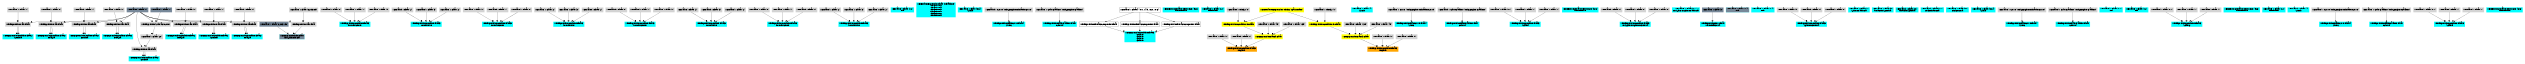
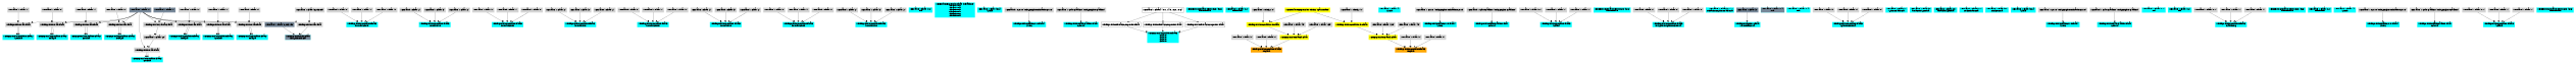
  digraph {
    fontname="DejaVu Serif"
    node [color=lightgray fontname="DejaVu Serif" shape=box style=filled]
    edge [fontname="DejaVu Serif" headlabel=0]
    n1 [color=cyan label="VFXExpressionCombine Float2\nCount_a"]
    n2 [label="VFXExpressionMax Float"]
    n3 [label="VFXValue`1 Float (1)"]
    n4 [color=lightslategray label="VFXValue`1 Float (0)"]
    n5 [label="VFXExpressionMax Float"]
    n6 [label="VFXExpressionMax Float"]
    n7 [label="VFXExpressionMax Float"]
    n8 [label="VFXExpressionMax Float"]
    n9 [label="VFXExpressionMax Float"]
    n10 [label="VFXExpressionMax Float"]
    n11 [label="VFXExpressionMax Float"]
    n12 [label="VFXExpressionMax Float"]
-   n13 [label="VFXExpressionSubtract Count"]
+   n13 [label="VFXExpressionSubtract Float"]
    n14 [color=cyan label="VFXExpressionCombine Float2\nDelay_a"]
    n15 [color=cyan label="VFXExpressionCombine Float2\nCount_a"]
    n16 [color=cyan label="VFXExpressionCombine Float2\nDelay_a"]
    n17 [color=cyan label="VFXExpressionCombine Float2\nCount_a"]
    n18 [color=cyan label="VFXExpressionCombine Float2\nDelay_a"]
    n19 [color=cyan label="VFXExpressionCombine Float2\nCount_a"]
    n20 [color=cyan label="VFXExpressionCombine Float2\nDelay_a"]
    n21 [color=cyan fillcolor=lightslategray label="VFXExpressionMin Float\nArcSphere_arc_a"]
    n22 [label="VFXValue`1 Float (20)"]
    n23 [label="VFXValue`1 Float (0)"]
    n24 [label="VFXValue`1 Float (1)"]
    n25 [label="VFXValue`1 Float (0)"]
    n26 [label="VFXValue`1 Float (0)"]
    n27 [label="VFXValue`1 Float (1)"]
    n28 [label="VFXValue`1 Float (0)"]
    n29 [color=cyan label="VFXExpressionCombine Float3\nbounds_center"]
    n30 [label="VFXValue`1 Float (0)"]
    n31 [label="VFXValue`1 Float (1)"]
    n32 [label="VFXValue`1 Float (0)"]
    n33 [color=cyan label="VFXExpressionCombine Float3\nbounds_size"]
    n34 [label="VFXValue`1 Float (2)"]
    n35 [label="VFXValue`1 Float (3)"]
    n36 [label="VFXValue`1 Float (2)"]
    n37 [color=cyan label="VFXExpressionCombine Float3\nbounds_center"]
    n38 [label="VFXValue`1 Float (0)"]
    n39 [label="VFXValue`1 Float (1)"]
    n40 [label="VFXValue`1 Float (0)"]
    n41 [color=cyan label="VFXExpressionCombine Float3\nbounds_size"]
    n42 [label="VFXValue`1 Float (2)"]
    n43 [label="VFXValue`1 Float (3)"]
    n44 [label="VFXValue`1 Float (2)"]
    n45 [color=cyan label="VFXExpressionCombine Float3\nbounds_center"]
    n46 [label="VFXValue`1 Float (0)"]
    n47 [label="VFXValue`1 Float (1)"]
    n48 [label="VFXValue`1 Float (0)"]
    n49 [color=cyan label="VFXExpressionCombine Float3\nbounds_size"]
    n50 [label="VFXValue`1 Float (2)"]
    n51 [label="VFXValue`1 Float (3)"]
    n52 [label="VFXValue`1 Float (2)"]
    n53 [color=cyan label="VFXExpressionCombine Float3\nbounds_center"]
    n54 [label="VFXValue`1 Float (0)"]
    n55 [label="VFXValue`1 Float (1)"]
    n56 [label="VFXValue`1 Float (0)"]
    n57 [color=cyan label="VFXExpressionCombine Float3\nbounds_size"]
    n58 [label="VFXValue`1 Float (2)"]
    n59 [label="VFXValue`1 Float (3)"]
    n60 [label="VFXValue`1 Float (2)"]
    n61 [color=cyan label="VFXValue`1 Float (0.2)\nB_a"]
    n62 [color=cyan label="VFXBuiltInExpression Float (DeltaTime)\ndeltaTime_a\ndeltaTime_a\ndeltaTime_a\ndeltaTime_b\ndeltaTime_c\ndeltaTime_a"]
    n63 [color=cyan label="VFXValue`1 Float (5.64)\nSize_b"]
    n64 [color=cyan label="VFXExpressionBakeCurve Float4\nSize_c"]
    n65 [label="VFXValue`1 Curve (UnityEngine.AnimationCurve)"]
    n66 [color=cyan label="VFXExpressionBakeGradient Float\nColor_d"]
    n67 [label="VFXValue`1 ColorGradient (UnityEngine.Gradient)"]
    n68 [color=cyan label="VFXExpressionCombine Float3\nColor_e\nColor_e\nColor_e\nColor_e"]
    n69 [label="VFXExpressionExtractComponent Float" color="" style=""]
    n70 [label="VFXValue`1 Float4 ((0.0, 14.9, 16.0, -0.6))" color="" style=""]
    n71 [label="VFXExpressionExtractComponent Float" color="" style=""]
    n72 [label="VFXExpressionExtractComponent Float" color="" style=""]
    n73 [color=cyan label="VFXTexture2DValue Texture2D (926)\nmainTexture"]
    n74 [color=cyan label="VFXValue`1 Float (0.2)\nLifetime_a"]
    n75 [color=orange label="VFXExpressionCombine Float3\nAngle_b"]
    n76 [label="VFXValue`1 Float (0)"]
    n77 [label="VFXValue`1 Float (0)"]
    n78 [color=yellow label="VFXExpressionBranch Float"]
    n79 [color=yellow label="VFXExpressionCondition Boolean"]
    n80 [color=yellow label="VFXAttributeExpression Uint32 (spawnIndex)"]
    n81 [color=yellow label="VFXExpressionCondition Boolean"]
    n82 [color=yellow label="VFXExpressionBranch Float"]
    n83 [label="VFXValue`1 Uint32 (0)"]
    n84 [label="VFXValue`1 Float (45)"]
    n85 [label="VFXValue`1 Float (135)"]
    n86 [color=cyan label="VFXValue`1 Float (4)\nSize_b"]
    n87 [color=cyan label="VFXExpressionBakeCurve Float4\nSize_c"]
    n88 [label="VFXValue`1 Curve (UnityEngine.AnimationCurve)"]
    n89 [color=cyan label="VFXExpressionBakeGradient Float\nColor_d"]
    n90 [label="VFXValue`1 ColorGradient (UnityEngine.Gradient)"]
    n91 [color=cyan label="VFXExpressionCombine Float3\nScale_f"]
    n92 [label="VFXValue`1 Float (0.1)"]
    n93 [label="VFXValue`1 Float (1)"]
    n94 [label="VFXValue`1 Float (1)"]
    n95 [color=cyan label="VFXTexture2DValue Texture2D (926)\nmainTexture"]
    n96 [color=cyan label="VFXExpressionCombine Float3\nArcSphere_sphere_center_a"]
    n97 [label="VFXValue`1 Float (0)"]
    n98 [label="VFXValue`1 Float (0)"]
    n99 [label="VFXValue`1 Float (0)"]
-   n100 [color=cyan label="VFXValue`1 Float (0.1)\nArcSphere_sphere_radius_a"]
+   n100 [color=cyan label="VFXValue`1 Float (0.1)\nDeltaTime_sphere_radius_a"]
    n101 [label="VFXValue`1 Float (6.283185)"]
    n102 [color=lightslategray label="VFXValue`1 Float (6.283185)"]
    n103 [color=cyan label="VFXExpressionPow Float\nvolumeFactor_a"]
    n104 [color=lightslategray label="VFXValue`1 Float (1)"]
    n105 [color=lightslategray label="VFXValue`1 Float (3)"]
    n106 [color=cyan fillcolor=lightslategray label="VFXValue`1 Float (0.4)\nA_b"]
    n107 [color=cyan label="VFXValue`1 Float (0.4)\nB_b"]
    n108 [color=cyan label="VFXExpressionCombine Float3\nSphere_center_a"]
    n109 [label="VFXValue`1 Float (0)"]
    n110 [label="VFXValue`1 Float (0)"]
    n111 [label="VFXValue`1 Float (0)"]
    n112 [color=cyan label="VFXValue`1 Float (1)\nSphere_radius_a"]
    n113 [color=cyan label="VFXValue`1 Float (5)\nattractionSpeed_a"]
    n114 [color=cyan label="VFXValue`1 Float (20)\nattractionSpeed_a"]
    n115 [color=cyan label="VFXValue`1 Float (0.1)\nstickDistance_a"]
    n116 [color=cyan label="VFXValue`1 Float (50)\nstickForce_a"]
    n117 [color=cyan label="VFXValue`1 Float (5.64)\nSize_b"]
    n118 [color=cyan label="VFXExpressionBakeCurve Float4\nSize_c"]
    n119 [label="VFXValue`1 Curve (UnityEngine.AnimationCurve)"]
    n120 [color=cyan label="VFXExpressionBakeGradient Float\nColor_d"]
    n121 [label="VFXValue`1 ColorGradient (UnityEngine.Gradient)"]
    n122 [color=cyan label="VFXValue`1 Float (0.1)\nA_f"]
    n123 [color=cyan label="VFXValue`1 Float (0.2)\nB_f"]
-   n124 [color=cyan label="VFXExpressionCombine Float3\nScale_g"]
+   n124 [color=cyan label="VFXExpressionCombine Float3\nGradient_g"]
    n125 [label="VFXValue`1 Float (0.1)"]
    n126 [label="VFXValue`1 Float (1)"]
    n127 [label="VFXValue`1 Float (1)"]
    n128 [color=cyan label="VFXTexture2DValue Texture2D (926)\nmainTexture"]
    n129 [color=cyan label="VFXValue`1 Float (0.2)\nLifetime_a"]
    n130 [color=orange label="VFXExpressionCombine Float3\nAngle_b"]
    n131 [label="VFXValue`1 Float (0)"]
    n132 [label="VFXValue`1 Float (0)"]
    n133 [label="VFXValue`1 Uint32 (0)"]
    n134 [label="VFXValue`1 Float (135)"]
    n135 [label="VFXValue`1 Float (45)"]
    n136 [color=cyan label="VFXValue`1 Float (4)\nSize_b"]
    n137 [color=cyan label="VFXExpressionBakeCurve Float4\nSize_c"]
    n138 [label="VFXValue`1 Curve (UnityEngine.AnimationCurve)"]
    n139 [color=cyan label="VFXExpressionBakeGradient Float\nColor_d"]
    n140 [label="VFXValue`1 ColorGradient (UnityEngine.Gradient)"]
    n141 [color=cyan label="VFXExpressionCombine Float3\nScale_f"]
    n142 [label="VFXValue`1 Float (0.1)"]
    n143 [label="VFXValue`1 Float (1)"]
    n144 [label="VFXValue`1 Float (1)"]
    n145 [color=cyan label="VFXTexture2DValue Texture2D (926)\nmainTexture"]
    n2 -> n1
    n2 -> n1 [headlabel=1]
    n3 -> n2
    n4 -> n2 [headlabel=1]
    n4 -> n5 [headlabel=1]
    n4 -> n6 [headlabel=1]
    n4 -> n7 [headlabel=1]
    n4 -> n8 [headlabel=1]
    n4 -> n9 [headlabel=1]
    n4 -> n10 [headlabel=1]
    n4 -> n11 [headlabel=1]
    n4 -> n12 [headlabel=1]
    n4 -> n13 [headlabel=1]
    n5 -> n14
    n5 -> n14 [headlabel=1]
    n6 -> n15
    n6 -> n15 [headlabel=1]
    n7 -> n16
    n7 -> n16 [headlabel=1]
    n8 -> n17
    n8 -> n17 [headlabel=1]
    n9 -> n18
    n9 -> n18 [headlabel=1]
    n10 -> n19
    n10 -> n19 [headlabel=1]
    n11 -> n20
    n11 -> n20 [headlabel=1]
    n12 -> n21
    n13 -> n22
    n22 -> n8
    n23 -> n5
    n24 -> n6
    n25 -> n7
    n26 -> n9
    n27 -> n10
    n28 -> n11
    n30 -> n29
    n31 -> n29 [headlabel=1]
    n32 -> n29 [headlabel=2]
    n34 -> n33
    n35 -> n33 [headlabel=1]
    n36 -> n33 [headlabel=2]
    n38 -> n37
    n39 -> n37 [headlabel=1]
    n40 -> n37 [headlabel=2]
    n42 -> n41
    n43 -> n41 [headlabel=1]
    n44 -> n41 [headlabel=2]
    n46 -> n45
    n47 -> n45 [headlabel=1]
    n48 -> n45 [headlabel=2]
    n50 -> n49
    n51 -> n49 [headlabel=1]
    n52 -> n49 [headlabel=2]
    n54 -> n53
    n55 -> n53 [headlabel=1]
    n56 -> n53 [headlabel=2]
    n58 -> n57
    n59 -> n57 [headlabel=1]
    n60 -> n57 [headlabel=2]
    n65 -> n64 [headlabel=""]
    n67 -> n66 [headlabel=""]
    n69 -> n68
    n70 -> n69 [headlabel=""]
    n70 -> n71 [headlabel=""]
    n70 -> n72 [headlabel=""]
    n71 -> n68 [headlabel=1]
    n72 -> n68 [headlabel=2]
    n76 -> n75
    n77 -> n75 [headlabel=1]
    n78 -> n75 [headlabel=2]
    n79 -> n78
    n80 -> n79
    n80 -> n81
    n81 -> n82
    n82 -> n130 [headlabel=2]
    n83 -> n79 [headlabel=1]
    n84 -> n78 [headlabel=1]
    n85 -> n78 [headlabel=2]
    n88 -> n87 [headlabel=""]
    n90 -> n89 [headlabel=""]
    n92 -> n91
    n93 -> n91 [headlabel=1]
    n94 -> n91 [headlabel=2]
    n97 -> n96
    n98 -> n96 [headlabel=1]
    n99 -> n96 [headlabel=2]
    n101 -> n12
    n102 -> n21 [headlabel=1]
    n104 -> n13
    n105 -> n103 [headlabel=1]
    n109 -> n108
    n110 -> n108 [headlabel=1]
    n111 -> n108 [headlabel=2]
    n119 -> n118 [headlabel=""]
    n121 -> n120 [headlabel=""]
    n125 -> n124
    n126 -> n124 [headlabel=1]
    n127 -> n124 [headlabel=2]
    n131 -> n130
    n132 -> n130 [headlabel=1]
    n133 -> n81 [headlabel=1]
    n134 -> n82 [headlabel=1]
    n135 -> n82 [headlabel=2]
    n138 -> n137 [headlabel=""]
    n140 -> n139 [headlabel=""]
    n142 -> n141
    n143 -> n141 [headlabel=1]
    n144 -> n141 [headlabel=2]
  }
